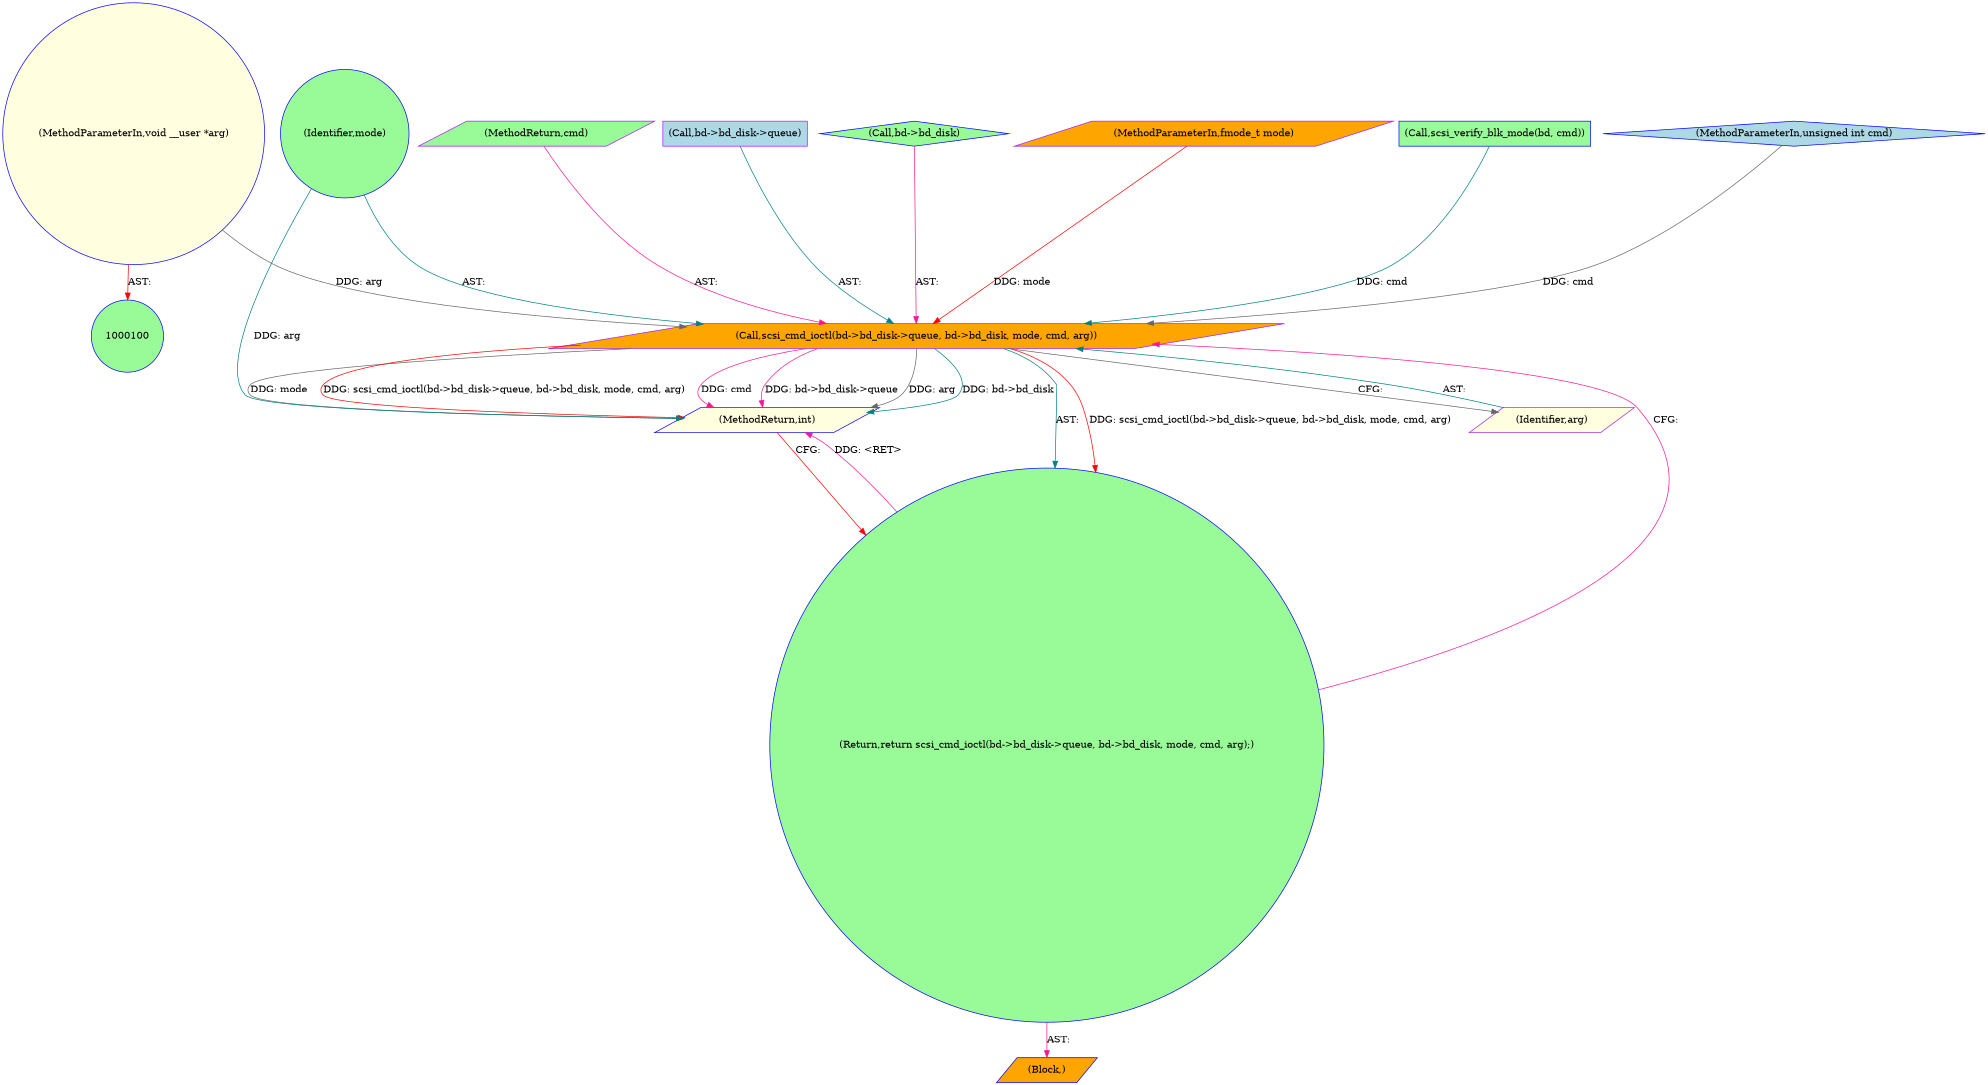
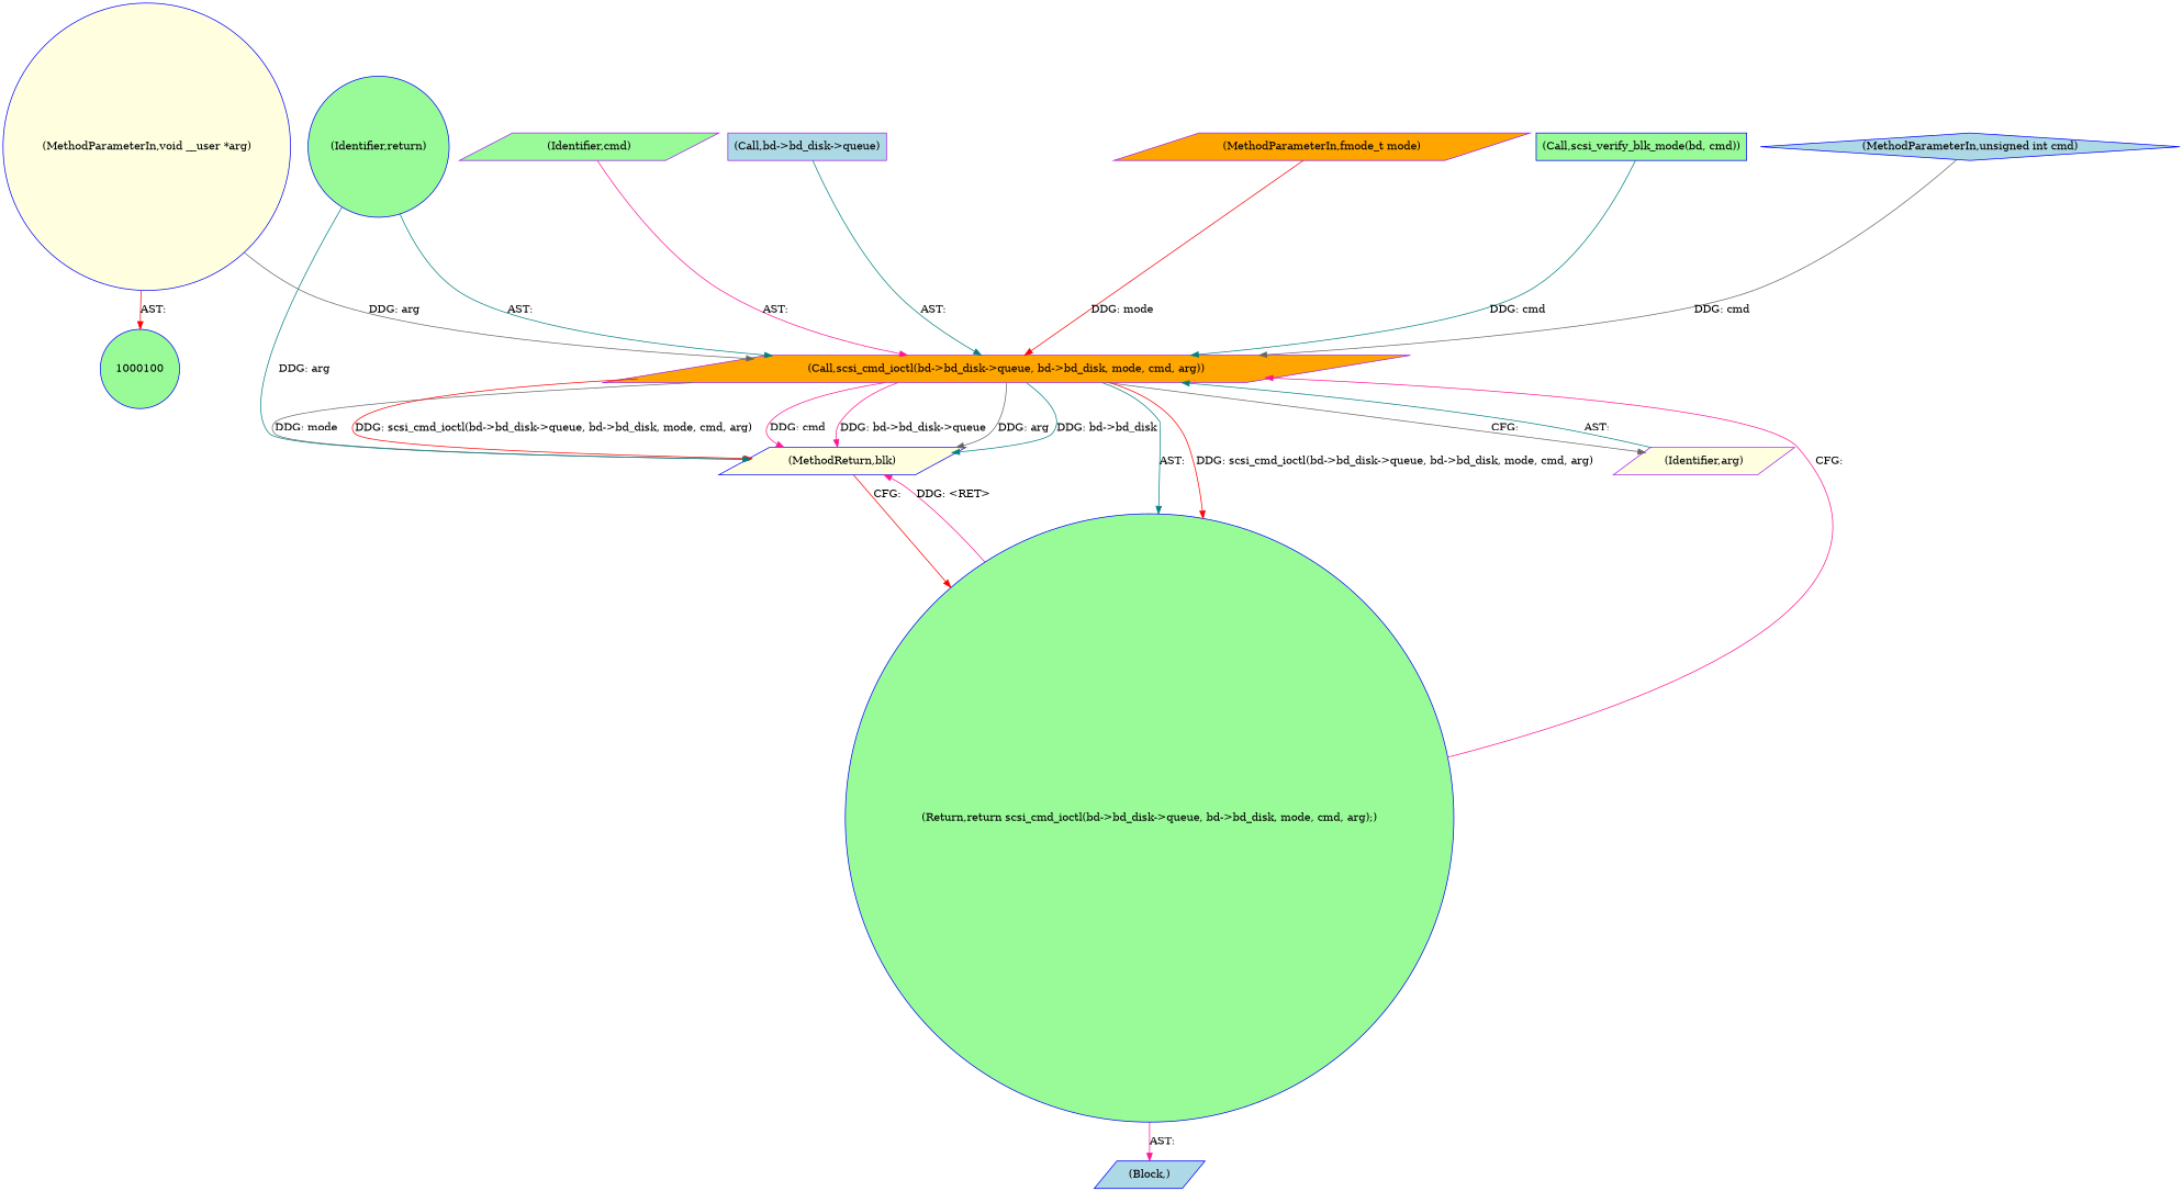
  digraph {
    node [color=blue fillcolor=palegreen shape=parallelogram style=filled]
    edge [color=teal]
    n1 [fillcolor=lightyellow label="(MethodParameterIn,void __user *arg)" shape=circle]
    n2 [color=purple fillcolor=orange label="(Call,scsi_cmd_ioctl(bd->bd_disk->queue, bd->bd_disk, mode, cmd, arg))"]
    1000100 [shape=circle]
-   n4 [fillcolor=lightyellow label="(MethodReturn,int)"]
+   n4 [fillcolor=lightyellow label="(MethodReturn,blk)"]
    n5 [label="(Return,return scsi_cmd_ioctl(bd->bd_disk->queue, bd->bd_disk, mode, cmd, arg);)" shape=circle]
    n6 [color=purple fillcolor=lightyellow label="(Identifier,arg)"]
-   n7 [fillcolor=orange label="(Block,)"]
-   n8 [color=purple label="(MethodReturn,cmd)"]
-   n9 [label="(Identifier,mode)" shape=circle]
+   n7 [fillcolor=lightblue label="(Block,)"]
+   n8 [color=purple label="(Identifier,cmd)"]
+   n9 [label="(Identifier,return)" shape=circle]
    n10 [color=purple fillcolor=lightblue label="(Call,bd->bd_disk->queue)" shape=box]
-   n11 [label="(Call,bd->bd_disk)" shape=diamond]
    n12 [color=purple fillcolor=orange label="(MethodParameterIn,fmode_t mode)"]
    n13 [label="(Call,scsi_verify_blk_mode(bd, cmd))" shape=box]
    n14 [fillcolor=lightblue label="(MethodParameterIn,unsigned int cmd)" shape=diamond]
    n1 -> n2 [color=gray40 label="DDG: arg"]
    n1 -> 1000100 [color=red label="AST: "]
    n2 -> n4 [color=gray40 label="DDG: arg"]
    n2 -> n4 [label="DDG: bd->bd_disk"]
    n2 -> n4 [color=gray40 label="DDG: mode"]
    n2 -> n4 [color=red label="DDG: scsi_cmd_ioctl(bd->bd_disk->queue, bd->bd_disk, mode, cmd, arg)"]
    n2 -> n4 [color=deeppink label="DDG: cmd"]
    n2 -> n4 [color=deeppink label="DDG: bd->bd_disk->queue"]
    n2 -> n5 [label="AST: "]
    n2 -> n5 [color=red label="DDG: scsi_cmd_ioctl(bd->bd_disk->queue, bd->bd_disk, mode, cmd, arg)"]
    n2 -> n6 [color=gray40 label="CFG: "]
    n4 -> n5 [color=red label="CFG: "]
    n5 -> n2 [color=deeppink label="CFG: "]
    n5 -> n4 [color=deeppink label="DDG: <RET>"]
    n5 -> n7 [color=deeppink label="AST: "]
    n6 -> n2 [label="AST: "]
    n8 -> n2 [color=deeppink label="AST: "]
    n9 -> n2 [label="AST: "]
    n9 -> n4 [label="DDG: arg"]
    n10 -> n2 [label="AST: "]
-   n11 -> n2 [color=deeppink label="AST: "]
    n12 -> n2 [color=red label="DDG: mode"]
    n13 -> n2 [label="DDG: cmd"]
    n14 -> n2 [color=gray40 label="DDG: cmd"]
  }
